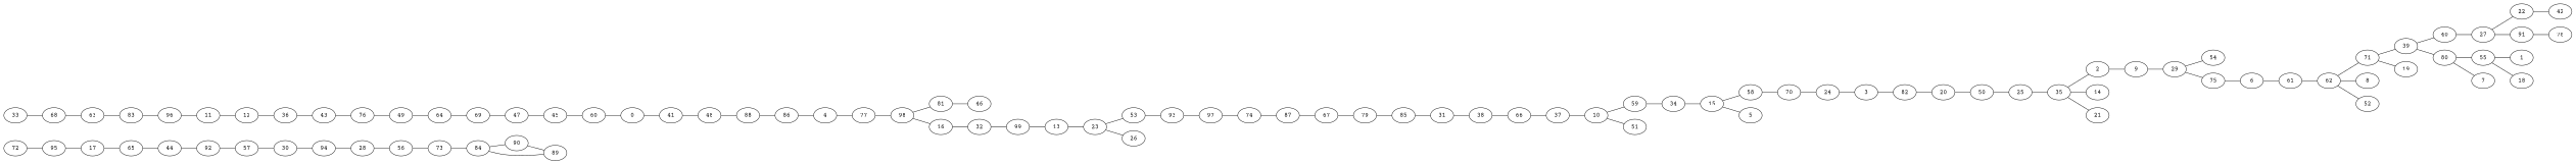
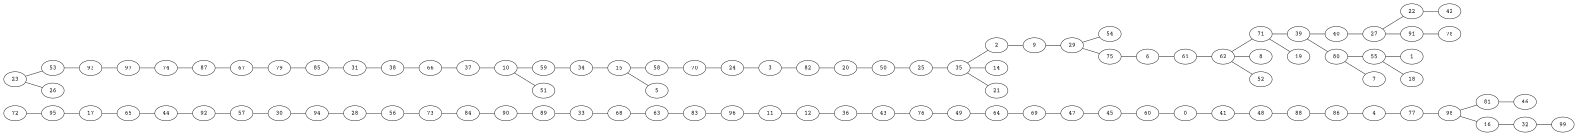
  graph {
    fontname="Courier Prime"
    rankdir=LR
    node [fontname="Courier Prime"]
    edge [fontname="Courier Prime"]
    72
    95
    17
    65
    44
    92
    57
    30
    94
    28
    56
    73
    84
    90
    89
    33
    68
    63
    83
    96
    11
    12
    36
    43
    76
    49
    64
    69
    47
    45
    60
    0
    41
    48
    88
    86
    4
    77
    98
    81
    16
    46
    32
    99
-   13
    23
    53
    26
    93
    97
    74
    87
    67
    79
    85
    31
    38
    66
    37
    10
    59
    51
    34
    15
    58
    5
    70
    24
    3
    82
    20
    50
    25
    35
    2
    14
    21
    9
    29
    54
    75
    6
    61
    62
    71
    8
    52
    39
    19
    40
    80
    27
    55
    7
    22
    91
    42
    78
    1
    18
    72 -- 95
    95 -- 17
    17 -- 65
    65 -- 44
    44 -- 92
    92 -- 57
    57 -- 30
    30 -- 94
    94 -- 28
    28 -- 56
    56 -- 73
    73 -- 84
    84 -- 90
    90 -- 89
-   89 -- 84
+   89 -- 33
    33 -- 68
    68 -- 63
    63 -- 83
    83 -- 96
    96 -- 11
    11 -- 12
    12 -- 36
    36 -- 43
    43 -- 76
    76 -- 49
    49 -- 64
    64 -- 69
    69 -- 47
    47 -- 45
    45 -- 60
    60 -- 0
    0 -- 41
    41 -- 48
    48 -- 88
    88 -- 86
    86 -- 4
    4 -- 77
    77 -- 98
    98 -- 81
    98 -- 16
    81 -- 46
    16 -- 32
    32 -- 99
-   99 -- 13
-   13 -- 23
    23 -- 53
    23 -- 26
    53 -- 93
    93 -- 97
    97 -- 74
    74 -- 87
    87 -- 67
    67 -- 79
    79 -- 85
    85 -- 31
    31 -- 38
    38 -- 66
    66 -- 37
    37 -- 10
    10 -- 59
    10 -- 51
    59 -- 34
    34 -- 15
    15 -- 58
    15 -- 5
    58 -- 70
    70 -- 24
    24 -- 3
    3 -- 82
    82 -- 20
    20 -- 50
    50 -- 25
    25 -- 35
    35 -- 2
    35 -- 14
    35 -- 21
    2 -- 9
    9 -- 29
    29 -- 54
    29 -- 75
    75 -- 6
    6 -- 61
    61 -- 62
    62 -- 71
    62 -- 8
    62 -- 52
    71 -- 39
    71 -- 19
    39 -- 40
    39 -- 80
    40 -- 27
    80 -- 55
    80 -- 7
    27 -- 22
    27 -- 91
    55 -- 1
    55 -- 18
    22 -- 42
    91 -- 78
  }
